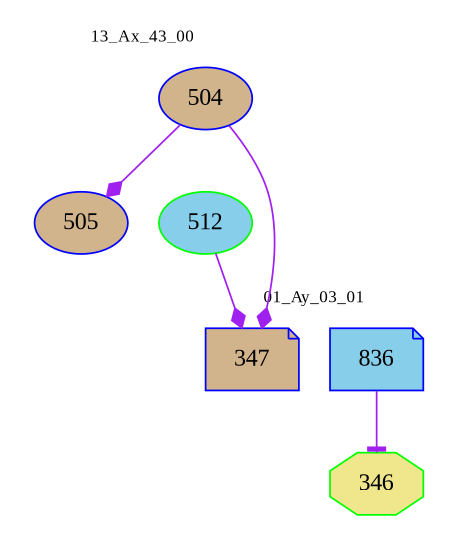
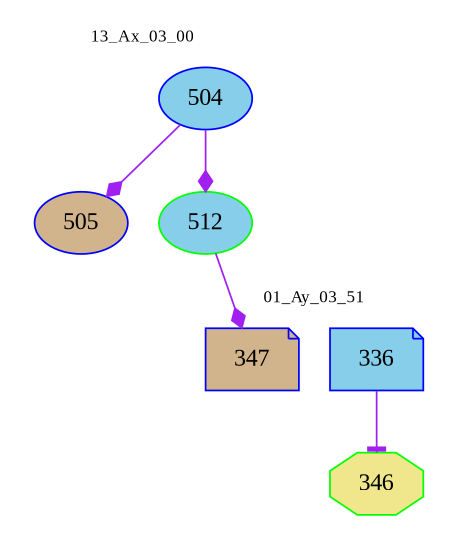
  digraph {
    fontname="Liberation Serif"
    node [color=blue fillcolor=skyblue fontname="Liberation Serif" shape=ellipse style=filled]
    edge [arrowhead=diamond color=purple fontname="Liberation Serif"]
-   n1 [fillcolor=tan label=504]
+   n1 [label=504]
    n2 [fillcolor=tan label=505]
    n3 [color=green label=512]
-   n4 [label=836 shape=note]
+   n4 [label=336 shape=note]
    n5 [fillcolor=tan label=347 shape=note]
    n6 [color=green fillcolor=khaki label=346 shape=octagon]
    subgraph cluster_1 {
      color=white
      fontsize=10
-     label="13_Ax_43_00"
+     label="13_Ax_03_00"
      n1
      n2
      n3
    }
    subgraph cluster_2 {
      color=white
      fontsize=10
-     label="01_Ay_03_01"
+     label="01_Ay_03_51"
      n4
      n5
      n6
    }
    n1 -> n2
-   n1 -> n5
+   n1 -> n3
    n3 -> n5
    n4 -> n6 [arrowhead=tee]
  }
